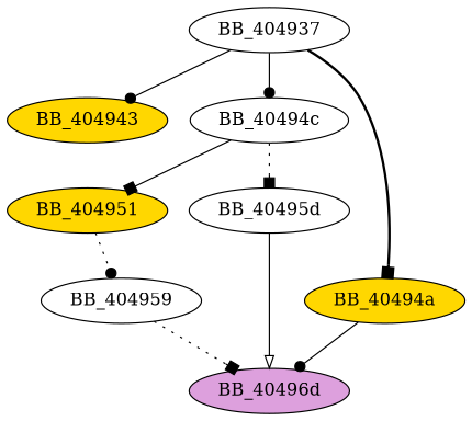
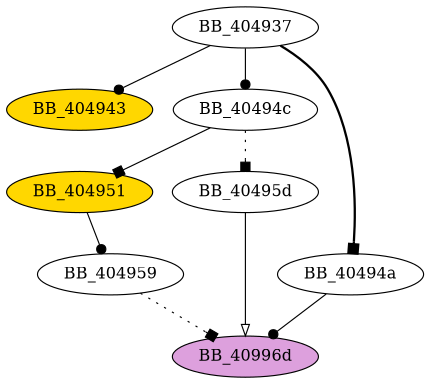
  digraph {
    node [fillcolor=white style=filled]
    edge [arrowhead=dot style=solid]
    BB_404943 [fillcolor=gold]
    BB_404937
    BB_40494c
-   BB_40494a [fillcolor=gold]
+   BB_40494a
    BB_404951 [fillcolor=gold]
    BB_40495d
-   BB_40496d [fillcolor=plum]
+   BB_40496d [fillcolor=plum label=BB_40996d]
    BB_404959
    BB_404937 -> BB_404943
    BB_404937 -> BB_40494c
    BB_404937 -> BB_40494a [arrowhead=box style=bold]
    BB_40494c -> BB_404951 [arrowhead=box]
    BB_40494c -> BB_40495d [arrowhead=box style=dotted]
    BB_40494a -> BB_40496d
-   BB_404951 -> BB_404959 [style=dotted]
+   BB_404951 -> BB_404959
    BB_40495d -> BB_40496d [arrowhead=onormal]
    BB_404959 -> BB_40496d [arrowhead=box style=dotted]
  }
